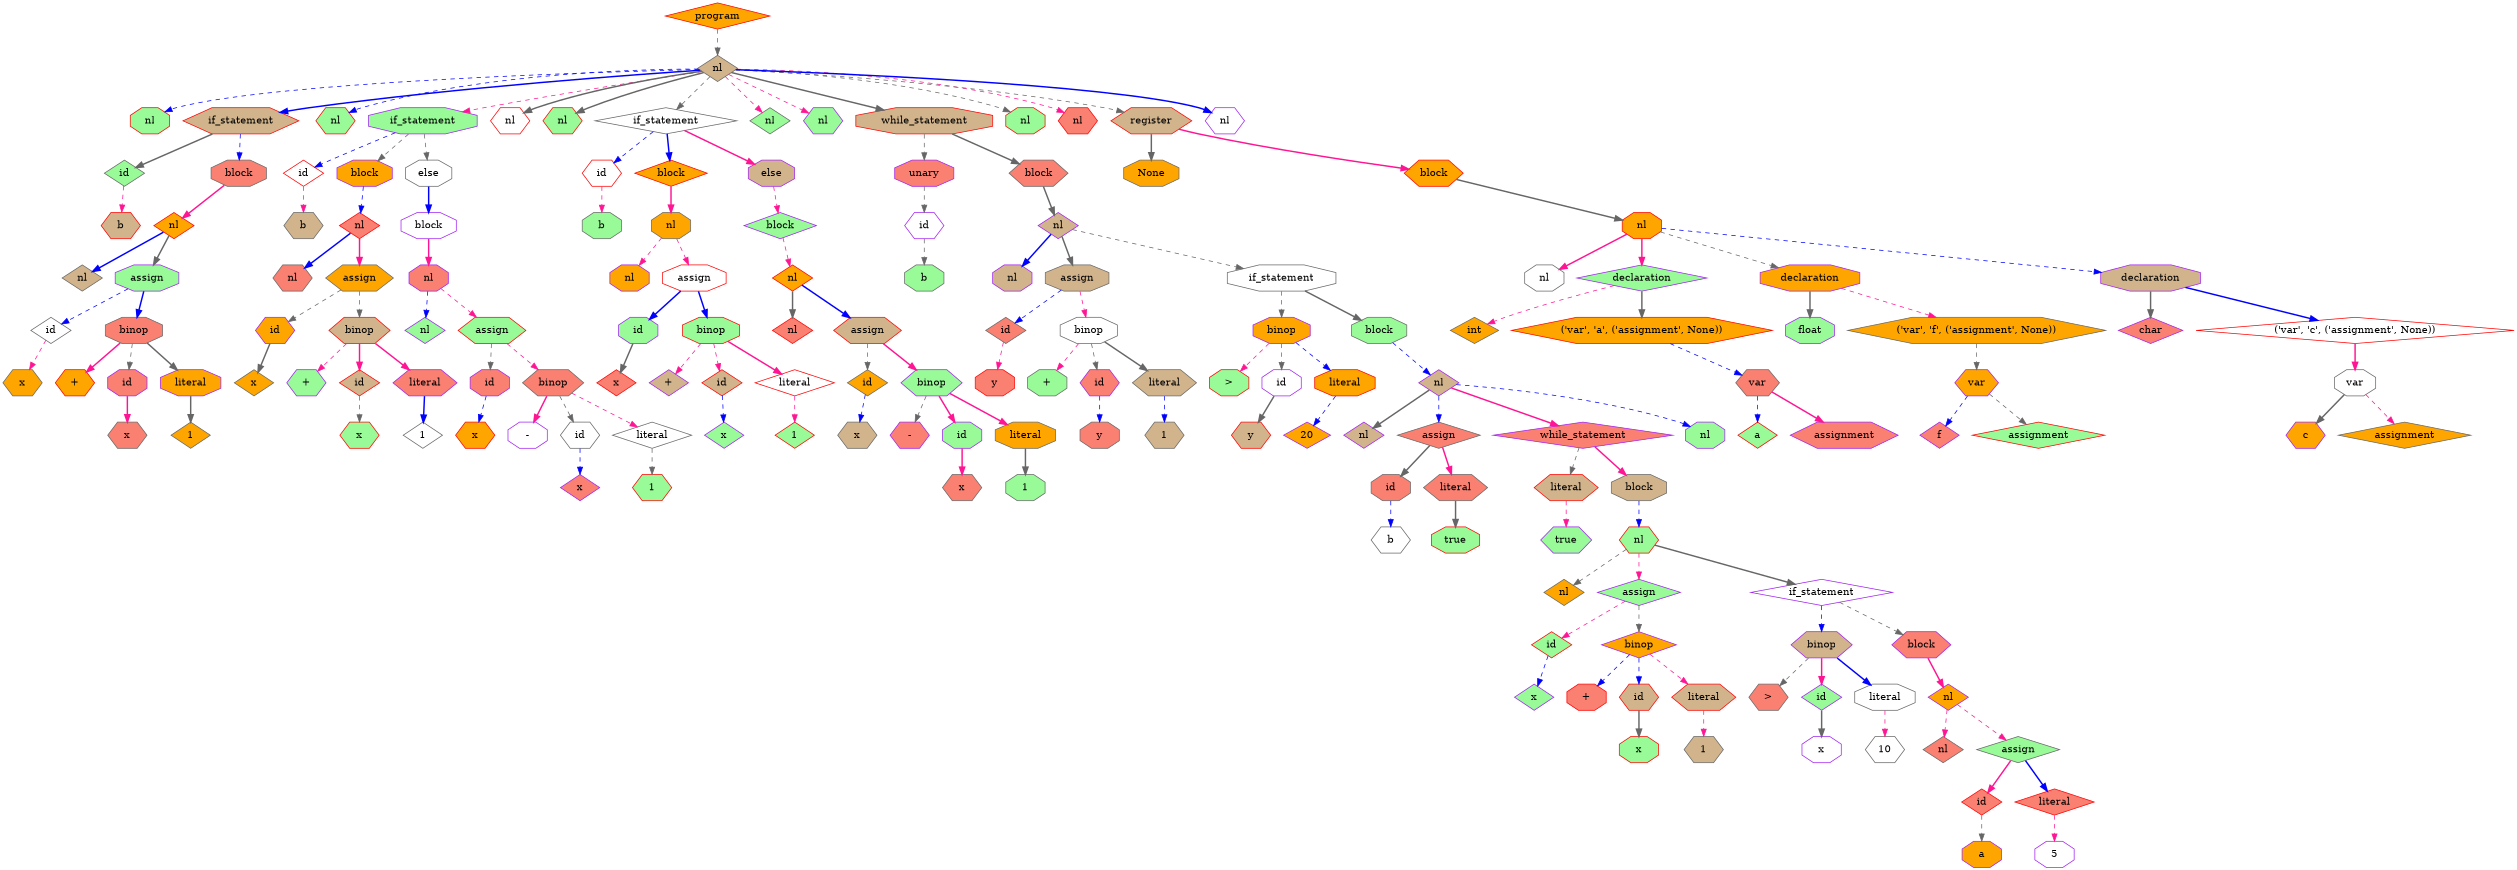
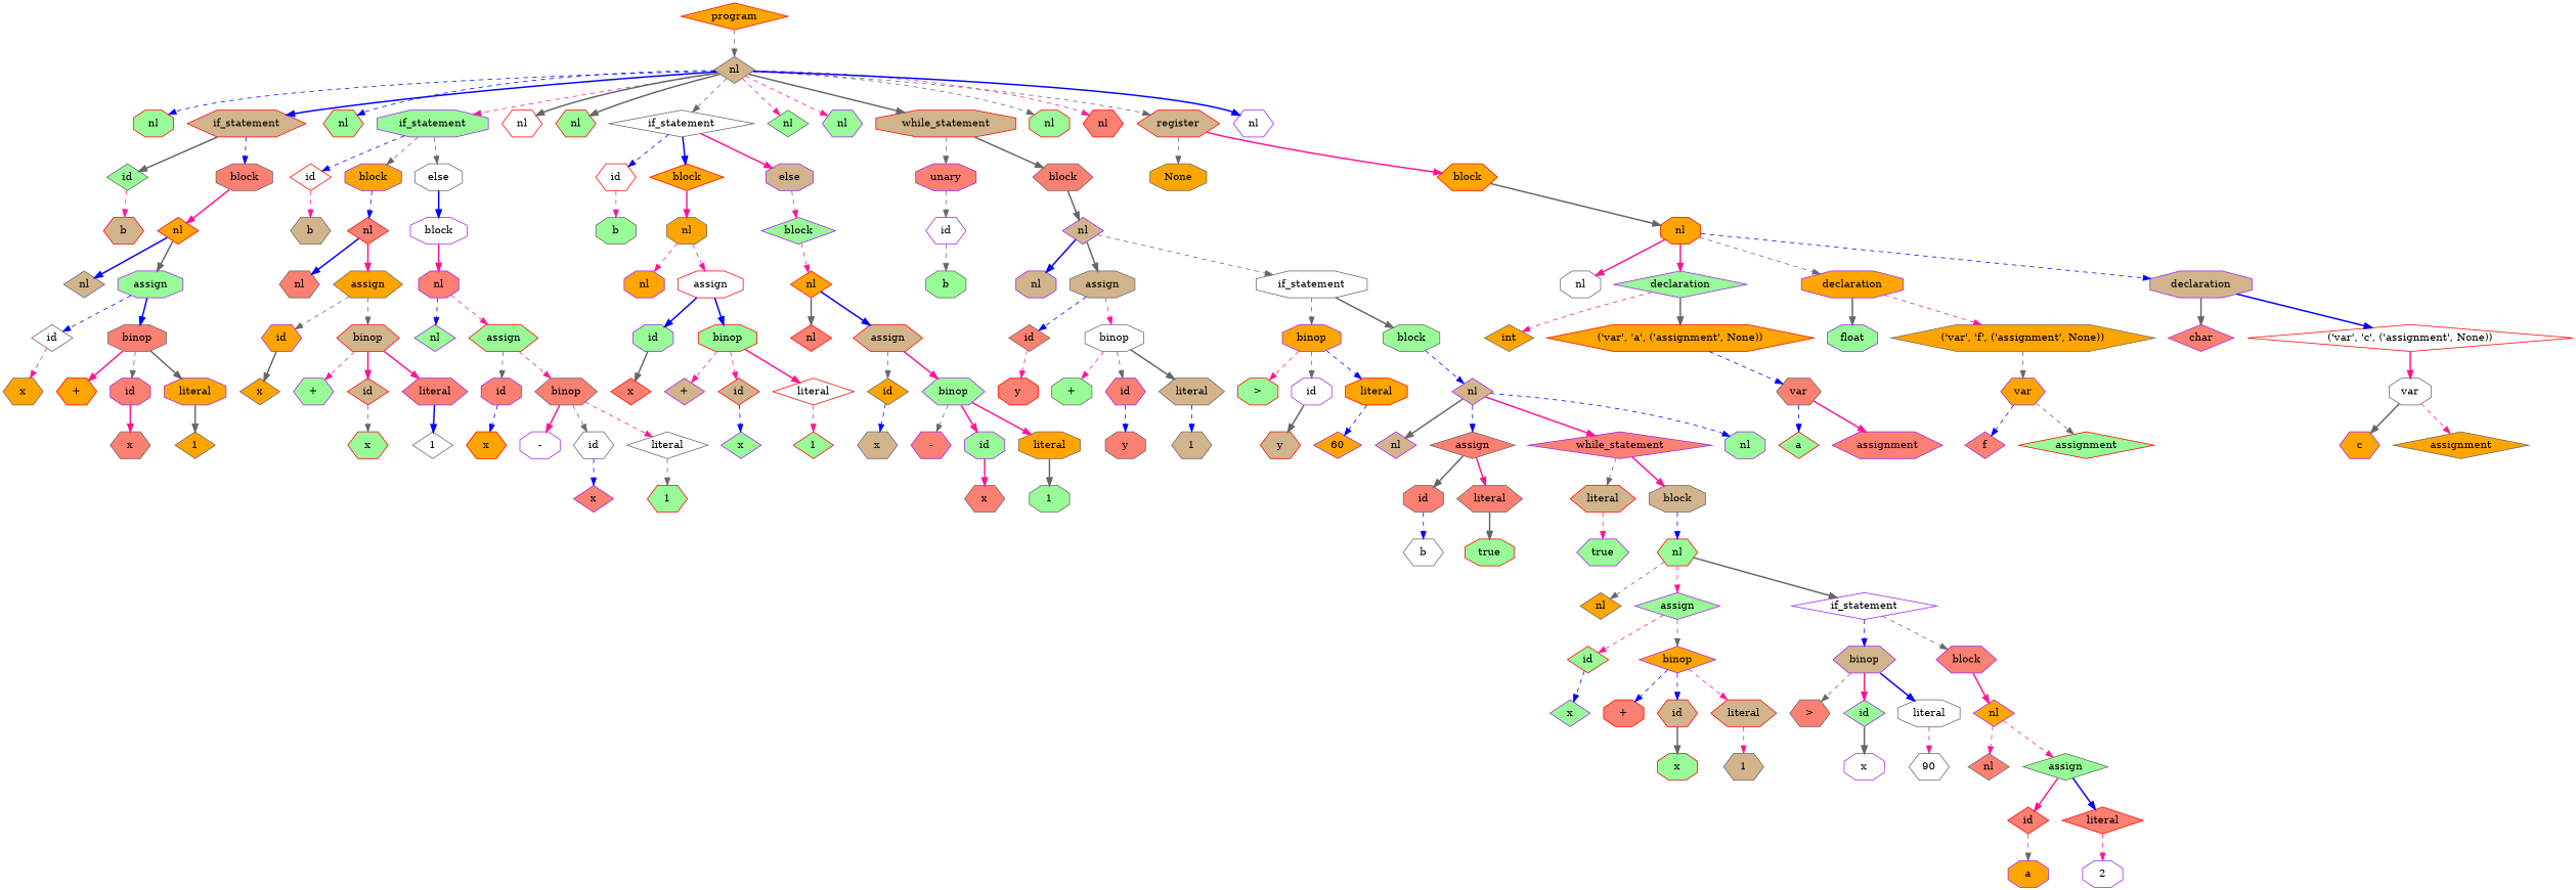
  digraph {
    node [color=purple fillcolor=palegreen shape=octagon style=filled]
    edge [color=deeppink style=dashed]
    n1 [color=red fillcolor=orange label=program shape=diamond]
    n2 [color=gray40 fillcolor=tan label=nl shape=diamond]
    n3 [color=red label=nl]
    n4 [color=red fillcolor=tan label=if_statement shape=hexagon]
    n5 [color=red label=nl shape=hexagon]
    n6 [label=if_statement]
    n7 [color=red fillcolor=white label=nl shape=hexagon]
    n8 [color=red label=nl shape=hexagon]
    n9 [color=gray40 fillcolor=white label=if_statement shape=diamond]
    n10 [color=gray40 label=nl shape=diamond]
    n11 [label=nl shape=hexagon]
    n12 [color=red fillcolor=tan label=while_statement]
    n13 [color=red label=nl]
    n14 [color=red fillcolor=salmon label=nl shape=hexagon]
    n15 [color=red fillcolor=tan label=register shape=hexagon]
    n16 [fillcolor=white label=nl shape=hexagon]
    n17 [color=gray40 label=id shape=diamond]
    n18 [color=gray40 fillcolor=salmon label=block]
    n19 [color=red fillcolor=white label=id shape=diamond]
    n20 [fillcolor=orange label=block]
    n21 [color=gray40 fillcolor=white label=else]
    n22 [color=red fillcolor=white label=id shape=hexagon]
    n23 [color=red fillcolor=orange label=block shape=diamond]
    n24 [fillcolor=tan label=else]
    n25 [fillcolor=salmon label=unary]
    n26 [color=gray40 fillcolor=salmon label=block shape=hexagon]
    n27 [color=gray40 fillcolor=orange label=None]
    n28 [color=red fillcolor=orange label=block shape=hexagon]
    n29 [color=red fillcolor=tan label=b shape=hexagon]
    n30 [color=red fillcolor=orange label=nl shape=diamond]
    n31 [color=gray40 fillcolor=tan label=nl shape=diamond]
    n32 [label=assign]
    n33 [color=gray40 fillcolor=white label=id shape=diamond]
    n34 [color=gray40 fillcolor=salmon label=binop]
    n35 [color=gray40 fillcolor=orange label=x shape=hexagon]
    n36 [color=red fillcolor=orange label="+" shape=hexagon]
    n37 [fillcolor=salmon label=id]
    n38 [fillcolor=orange label=literal]
    n39 [color=gray40 fillcolor=salmon label=x shape=hexagon]
    n40 [color=gray40 fillcolor=orange label=1 shape=diamond]
    n41 [color=gray40 fillcolor=tan label=b shape=hexagon]
    n42 [color=red fillcolor=salmon label=nl shape=diamond]
    n43 [fillcolor=white label=block]
    n44 [color=gray40 fillcolor=salmon label=nl shape=hexagon]
    n45 [color=gray40 fillcolor=orange label=assign shape=hexagon]
    n46 [fillcolor=orange label=id shape=hexagon]
    n47 [color=red fillcolor=tan label=binop shape=hexagon]
    n48 [color=gray40 fillcolor=orange label=x shape=diamond]
    n49 [label="+" shape=hexagon]
    n50 [color=red fillcolor=tan label=id shape=diamond]
    n51 [fillcolor=salmon label=literal shape=hexagon]
    n52 [color=red label=x shape=hexagon]
    n53 [color=gray40 fillcolor=white label=1 shape=diamond]
    n54 [fillcolor=salmon label=nl]
    n55 [label=nl shape=diamond]
    n56 [color=red label=assign shape=hexagon]
    n57 [fillcolor=salmon label=id]
    n58 [color=gray40 fillcolor=salmon label=binop shape=hexagon]
    n59 [color=red fillcolor=orange label=x shape=hexagon]
    n60 [fillcolor=white label="-"]
    n61 [color=gray40 fillcolor=white label=id shape=hexagon]
    n62 [color=gray40 fillcolor=white label=literal shape=diamond]
    n63 [fillcolor=salmon label=x shape=diamond]
    n64 [color=red label=1 shape=hexagon]
    n65 [color=gray40 label=b]
    n66 [color=gray40 fillcolor=orange label=nl]
    n67 [label=block shape=diamond]
    n68 [fillcolor=orange label=nl]
    n69 [color=red fillcolor=white label=assign]
    n70 [label=id]
    n71 [color=red label=binop]
    n72 [color=red fillcolor=salmon label=x shape=diamond]
    n73 [fillcolor=tan label="+" shape=diamond]
    n74 [color=red fillcolor=tan label=id shape=diamond]
    n75 [color=red fillcolor=white label=literal shape=diamond]
    n76 [label=x shape=diamond]
    n77 [color=red label=1 shape=diamond]
    n78 [color=red fillcolor=orange label=nl shape=diamond]
    n79 [color=red fillcolor=salmon label=nl shape=diamond]
    n80 [color=red fillcolor=tan label=assign shape=hexagon]
    n81 [color=gray40 fillcolor=orange label=id shape=diamond]
    n82 [label=binop shape=hexagon]
    n83 [color=gray40 fillcolor=tan label=x shape=hexagon]
    n84 [fillcolor=salmon label="-" shape=hexagon]
    n85 [label=id]
    n86 [color=gray40 fillcolor=orange label=literal]
    n87 [color=gray40 fillcolor=salmon label=x shape=hexagon]
    n88 [color=gray40 label=1]
    n89 [fillcolor=white label=id shape=hexagon]
    n90 [fillcolor=tan label=nl shape=diamond]
    n91 [color=gray40 label=b]
    n92 [fillcolor=tan label=nl]
    n93 [color=gray40 fillcolor=tan label=assign]
    n94 [color=gray40 fillcolor=white label=if_statement]
    n95 [color=gray40 fillcolor=salmon label=id shape=diamond]
    n96 [color=gray40 fillcolor=white label=binop]
    n97 [fillcolor=orange label=binop]
    n98 [color=gray40 label=block]
    n99 [color=red fillcolor=salmon label=y]
    n100 [color=gray40 label="+"]
    n101 [fillcolor=salmon label=id shape=hexagon]
    n102 [color=gray40 fillcolor=tan label=literal shape=hexagon]
    n103 [color=gray40 fillcolor=salmon label=y]
    n104 [color=gray40 fillcolor=tan label=1 shape=hexagon]
    n105 [color=red label=">"]
    n106 [fillcolor=white label=id]
    n107 [color=red fillcolor=orange label=literal]
    n108 [fillcolor=tan label=nl shape=diamond]
    n109 [color=red fillcolor=tan label=y shape=hexagon]
-   n110 [fillcolor=orange label=20 shape=diamond]
+   n110 [fillcolor=orange label=60 shape=diamond]
    n111 [fillcolor=tan label=nl shape=diamond]
    n112 [color=gray40 fillcolor=salmon label=assign shape=diamond]
    n113 [fillcolor=salmon label=while_statement shape=diamond]
    n114 [label=nl]
    n115 [color=gray40 fillcolor=salmon label=id]
    n116 [color=gray40 fillcolor=salmon label=literal shape=hexagon]
    n117 [color=red fillcolor=tan label=literal shape=hexagon]
    n118 [color=gray40 fillcolor=tan label=block]
    n119 [color=gray40 fillcolor=white label=b shape=hexagon]
    n120 [color=red label=true]
    n121 [label=true shape=hexagon]
    n122 [color=red label=nl shape=hexagon]
    n123 [color=gray40 fillcolor=orange label=nl shape=diamond]
    n124 [label=assign shape=diamond]
    n125 [fillcolor=white label=if_statement shape=diamond]
    n126 [color=red label=id shape=diamond]
    n127 [fillcolor=orange label=binop shape=diamond]
    n128 [fillcolor=tan label=binop shape=hexagon]
    n129 [fillcolor=salmon label=block shape=hexagon]
    n130 [label=x shape=diamond]
    n131 [color=red fillcolor=salmon label="+"]
    n132 [color=red fillcolor=tan label=id shape=hexagon]
    n133 [color=red fillcolor=tan label=literal shape=hexagon]
    n134 [color=red label=x]
    n135 [color=gray40 fillcolor=tan label=1 shape=hexagon]
    n136 [color=gray40 fillcolor=salmon label=">" shape=hexagon]
    n137 [label=id shape=diamond]
    n138 [color=gray40 fillcolor=white label=literal]
    n139 [fillcolor=orange label=nl shape=diamond]
    n140 [fillcolor=white label=x]
-   n141 [color=gray40 fillcolor=white label=10 shape=hexagon]
+   n141 [color=gray40 fillcolor=white label=90 shape=hexagon]
    n142 [color=gray40 fillcolor=salmon label=nl shape=diamond]
    n143 [color=gray40 label=assign shape=diamond]
    n144 [color=red fillcolor=salmon label=id shape=diamond]
    n145 [color=red fillcolor=salmon label=literal shape=diamond]
    n146 [fillcolor=orange label=a]
-   n147 [fillcolor=white label=5]
+   n147 [fillcolor=white label=2]
    n148 [color=red fillcolor=orange label=nl]
    n149 [color=gray40 fillcolor=white label=nl]
    n150 [label=declaration shape=diamond]
    n151 [fillcolor=orange label=declaration]
    n152 [fillcolor=tan label=declaration]
    n153 [color=gray40 fillcolor=orange label=int shape=diamond]
    n154 [color=red fillcolor=orange label="('var', 'a', ('assignment', None))" shape=hexagon]
    n155 [label=float]
    n156 [color=gray40 fillcolor=orange label="('var', 'f', ('assignment', None))" shape=hexagon]
    n157 [fillcolor=salmon label=char shape=diamond]
    n158 [color=red fillcolor=white label="('var', 'c', ('assignment', None))" shape=diamond]
    n159 [color=gray40 fillcolor=salmon label=var shape=hexagon]
    n160 [color=red label=a shape=diamond]
    n161 [fillcolor=salmon label=assignment shape=hexagon]
    n162 [fillcolor=orange label=var shape=hexagon]
    n163 [fillcolor=salmon label=f shape=diamond]
    n164 [color=red label=assignment shape=diamond]
    n165 [color=gray40 fillcolor=white label=var]
    n166 [fillcolor=orange label=c shape=hexagon]
    n167 [color=gray40 fillcolor=orange label=assignment shape=diamond]
    n1 -> n2 [color=gray40]
    n2 -> n3 [color=blue]
    n2 -> n4 [color=blue style=bold]
    n2 -> n5 [color=blue]
    n2 -> n6
    n2 -> n7 [color=gray40 style=bold]
    n2 -> n8 [color=gray40 style=bold]
    n2 -> n9 [color=gray40]
    n2 -> n10
    n2 -> n11
    n2 -> n12 [color=gray40 style=bold]
    n2 -> n13 [color=gray40]
    n2 -> n14
    n2 -> n15 [color=gray40]
    n2 -> n16 [color=blue style=bold]
    n4 -> n17 [color=gray40 style=bold]
    n4 -> n18 [color=blue]
    n6 -> n19 [color=blue]
    n6 -> n20 [color=gray40]
    n6 -> n21 [color=gray40]
    n9 -> n22 [color=blue]
    n9 -> n23 [color=blue style=bold]
    n9 -> n24 [style=bold]
    n12 -> n25 [color=gray40]
    n12 -> n26 [color=gray40 style=bold]
-   n15 -> n27 [color=gray40 style=bold]
+   n15 -> n27 [color=gray40]
    n15 -> n28 [style=bold]
    n17 -> n29
    n18 -> n30 [style=bold]
    n19 -> n41
    n20 -> n42 [color=blue]
    n21 -> n43 [color=blue style=bold]
    n22 -> n65
    n23 -> n66 [style=bold]
    n24 -> n67
    n25 -> n89 [color=gray40]
    n26 -> n90 [color=gray40 style=bold]
    n28 -> n148 [color=gray40 style=bold]
    n30 -> n31 [color=blue style=bold]
    n30 -> n32 [color=gray40 style=bold]
    n32 -> n33 [color=blue]
    n32 -> n34 [color=blue style=bold]
    n33 -> n35
    n34 -> n36 [style=bold]
    n34 -> n37 [color=gray40]
    n34 -> n38 [color=gray40 style=bold]
    n37 -> n39 [style=bold]
    n38 -> n40 [color=gray40 style=bold]
    n42 -> n44 [color=blue style=bold]
    n42 -> n45 [style=bold]
    n43 -> n54 [style=bold]
    n45 -> n46 [color=gray40]
    n45 -> n47 [color=gray40]
    n46 -> n48 [color=gray40 style=bold]
    n47 -> n49
    n47 -> n50 [style=bold]
    n47 -> n51 [style=bold]
    n50 -> n52 [color=gray40]
    n51 -> n53 [color=blue style=bold]
    n54 -> n55 [color=blue]
    n54 -> n56
    n56 -> n57 [color=gray40]
    n56 -> n58
    n57 -> n59 [color=blue]
    n58 -> n60 [style=bold]
    n58 -> n61 [color=gray40]
    n58 -> n62
    n61 -> n63 [color=blue]
    n62 -> n64 [color=gray40]
    n66 -> n68
    n66 -> n69
    n67 -> n78
    n69 -> n70 [color=blue style=bold]
    n69 -> n71 [color=blue style=bold]
    n70 -> n72 [color=gray40 style=bold]
    n71 -> n73
    n71 -> n74
    n71 -> n75 [style=bold]
    n74 -> n76 [color=blue]
    n75 -> n77
    n78 -> n79 [color=gray40 style=bold]
    n78 -> n80 [color=blue style=bold]
    n80 -> n81 [color=gray40]
    n80 -> n82 [style=bold]
    n81 -> n83 [color=blue]
    n82 -> n84 [color=gray40]
    n82 -> n85 [style=bold]
    n82 -> n86 [style=bold]
    n85 -> n87 [style=bold]
    n86 -> n88 [color=gray40 style=bold]
    n89 -> n91 [color=gray40]
    n90 -> n92 [color=blue style=bold]
    n90 -> n93 [color=gray40 style=bold]
    n90 -> n94 [color=gray40]
    n93 -> n95 [color=blue]
    n93 -> n96
    n94 -> n97 [color=gray40]
    n94 -> n98 [color=gray40 style=bold]
    n95 -> n99
    n96 -> n100
    n96 -> n101 [color=gray40]
    n96 -> n102 [color=gray40 style=bold]
    n97 -> n105
    n97 -> n106 [color=gray40]
    n97 -> n107 [color=blue]
    n98 -> n108 [color=blue]
    n101 -> n103 [color=blue]
    n102 -> n104 [color=blue]
    n106 -> n109 [color=gray40 style=bold]
    n107 -> n110 [color=blue]
    n108 -> n111 [color=gray40 style=bold]
    n108 -> n112 [color=blue]
    n108 -> n113 [style=bold]
    n108 -> n114 [color=blue]
    n112 -> n115 [color=gray40 style=bold]
    n112 -> n116 [style=bold]
    n113 -> n117 [color=gray40]
    n113 -> n118 [style=bold]
    n115 -> n119 [color=blue]
    n116 -> n120 [color=gray40 style=bold]
    n117 -> n121
    n118 -> n122 [color=blue]
    n122 -> n123 [color=gray40]
    n122 -> n124
    n122 -> n125 [color=gray40 style=bold]
    n124 -> n126
    n124 -> n127 [color=gray40]
    n125 -> n128 [color=blue]
    n125 -> n129 [color=gray40]
    n126 -> n130 [color=blue]
    n127 -> n131 [color=blue]
    n127 -> n132 [color=blue]
    n127 -> n133
    n128 -> n136 [color=gray40]
    n128 -> n137 [style=bold]
    n128 -> n138 [color=blue style=bold]
    n129 -> n139 [style=bold]
    n132 -> n134 [color=gray40 style=bold]
    n133 -> n135
    n137 -> n140 [color=gray40 style=bold]
    n138 -> n141
    n139 -> n142
    n139 -> n143
    n143 -> n144 [style=bold]
    n143 -> n145 [color=blue style=bold]
    n144 -> n146 [color=gray40]
    n145 -> n147
    n148 -> n149 [style=bold]
    n148 -> n150 [style=bold]
    n148 -> n151 [color=gray40]
    n148 -> n152 [color=blue]
    n150 -> n153
    n150 -> n154 [color=gray40 style=bold]
    n151 -> n155 [color=gray40 style=bold]
    n151 -> n156
    n152 -> n157 [color=gray40 style=bold]
    n152 -> n158 [color=blue style=bold]
    n154 -> n159 [color=blue]
    n156 -> n162 [color=gray40]
    n158 -> n165 [style=bold]
    n159 -> n160 [color=blue]
    n159 -> n161 [style=bold]
    n162 -> n163 [color=blue]
    n162 -> n164 [color=gray40]
    n165 -> n166 [color=gray40 style=bold]
    n165 -> n167
  }
